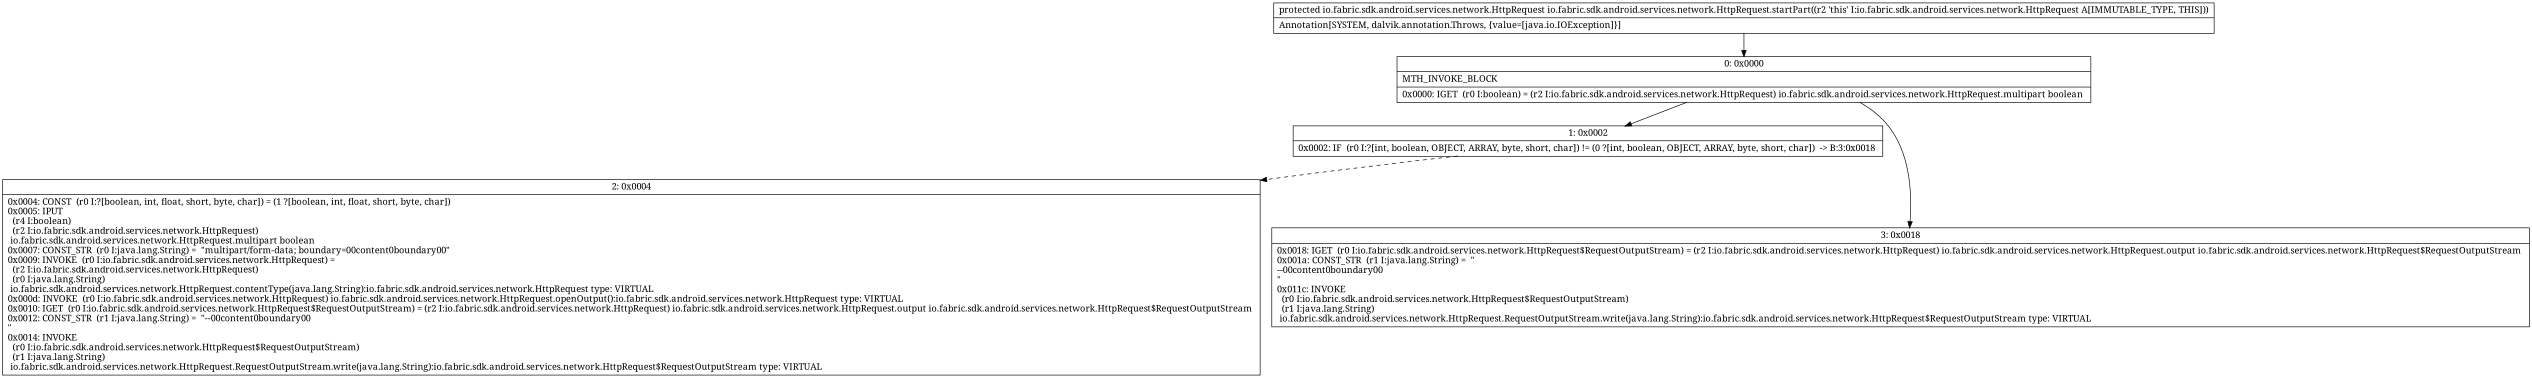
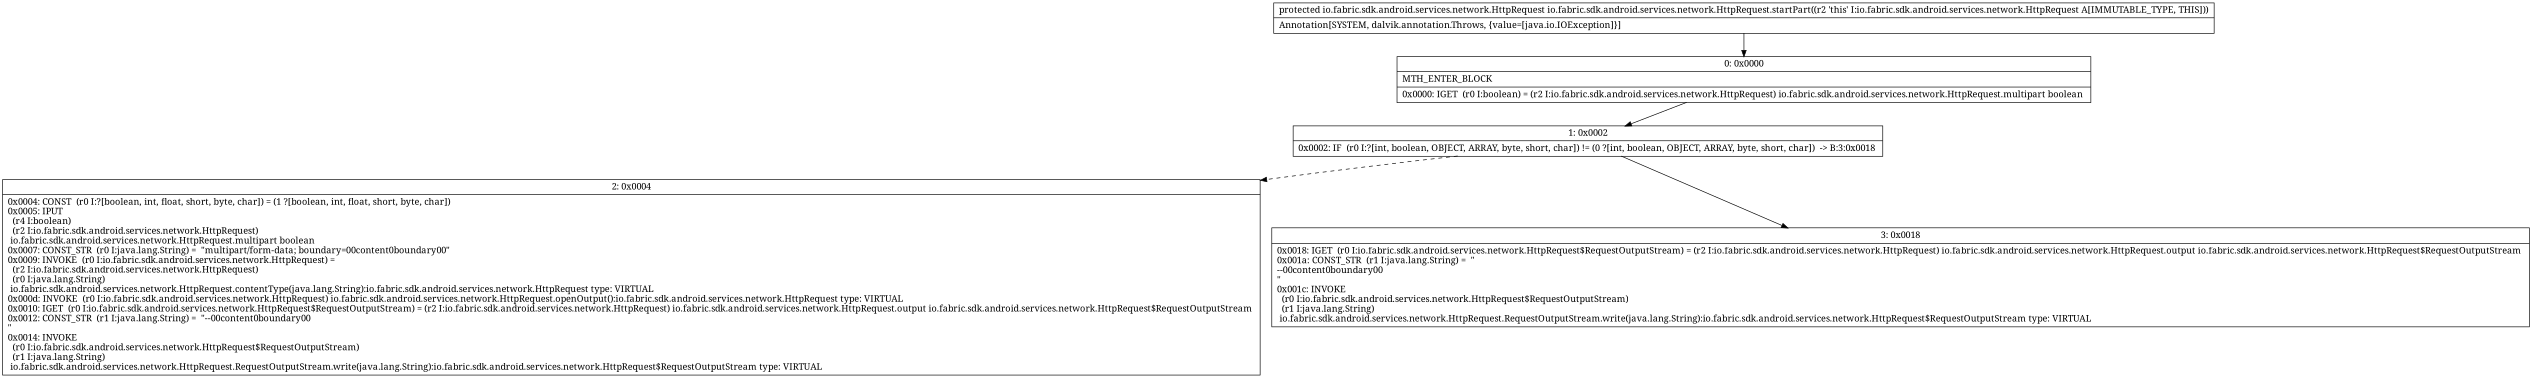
  digraph {
    fontname="Noto Serif"
    node [fontname="Noto Serif" shape=record]
    edge [fontname="Noto Serif"]
-   n1 [label="{0\:\ 0x0000|MTH_INVOKE_BLOCK\l|0x0000: IGET  (r0 I:boolean) = (r2 I:io.fabric.sdk.android.services.network.HttpRequest) io.fabric.sdk.android.services.network.HttpRequest.multipart boolean \l}"]
+   n1 [label="{0\:\ 0x0000|MTH_ENTER_BLOCK\l|0x0000: IGET  (r0 I:boolean) = (r2 I:io.fabric.sdk.android.services.network.HttpRequest) io.fabric.sdk.android.services.network.HttpRequest.multipart boolean \l}"]
    n2 [label="{1\:\ 0x0002|0x0002: IF  (r0 I:?[int, boolean, OBJECT, ARRAY, byte, short, char]) != (0 ?[int, boolean, OBJECT, ARRAY, byte, short, char])  \-\> B:3:0x0018 \l}"]
    n3 [label="{2\:\ 0x0004|0x0004: CONST  (r0 I:?[boolean, int, float, short, byte, char]) = (1 ?[boolean, int, float, short, byte, char]) \l0x0005: IPUT  \l  (r4 I:boolean)\l  (r2 I:io.fabric.sdk.android.services.network.HttpRequest)\l io.fabric.sdk.android.services.network.HttpRequest.multipart boolean \l0x0007: CONST_STR  (r0 I:java.lang.String) =  \"multipart\/form\-data; boundary=00content0boundary00\" \l0x0009: INVOKE  (r0 I:io.fabric.sdk.android.services.network.HttpRequest) = \l  (r2 I:io.fabric.sdk.android.services.network.HttpRequest)\l  (r0 I:java.lang.String)\l io.fabric.sdk.android.services.network.HttpRequest.contentType(java.lang.String):io.fabric.sdk.android.services.network.HttpRequest type: VIRTUAL \l0x000d: INVOKE  (r0 I:io.fabric.sdk.android.services.network.HttpRequest) io.fabric.sdk.android.services.network.HttpRequest.openOutput():io.fabric.sdk.android.services.network.HttpRequest type: VIRTUAL \l0x0010: IGET  (r0 I:io.fabric.sdk.android.services.network.HttpRequest$RequestOutputStream) = (r2 I:io.fabric.sdk.android.services.network.HttpRequest) io.fabric.sdk.android.services.network.HttpRequest.output io.fabric.sdk.android.services.network.HttpRequest$RequestOutputStream \l0x0012: CONST_STR  (r1 I:java.lang.String) =  \"\-\-00content0boundary00\l\" \l0x0014: INVOKE  \l  (r0 I:io.fabric.sdk.android.services.network.HttpRequest$RequestOutputStream)\l  (r1 I:java.lang.String)\l io.fabric.sdk.android.services.network.HttpRequest.RequestOutputStream.write(java.lang.String):io.fabric.sdk.android.services.network.HttpRequest$RequestOutputStream type: VIRTUAL \l}"]
-   n4 [label="{3\:\ 0x0018|0x0018: IGET  (r0 I:io.fabric.sdk.android.services.network.HttpRequest$RequestOutputStream) = (r2 I:io.fabric.sdk.android.services.network.HttpRequest) io.fabric.sdk.android.services.network.HttpRequest.output io.fabric.sdk.android.services.network.HttpRequest$RequestOutputStream \l0x001a: CONST_STR  (r1 I:java.lang.String) =  \"\l\-\-00content0boundary00\l\" \l0x011c: INVOKE  \l  (r0 I:io.fabric.sdk.android.services.network.HttpRequest$RequestOutputStream)\l  (r1 I:java.lang.String)\l io.fabric.sdk.android.services.network.HttpRequest.RequestOutputStream.write(java.lang.String):io.fabric.sdk.android.services.network.HttpRequest$RequestOutputStream type: VIRTUAL \l}"]
+   n4 [label="{3\:\ 0x0018|0x0018: IGET  (r0 I:io.fabric.sdk.android.services.network.HttpRequest$RequestOutputStream) = (r2 I:io.fabric.sdk.android.services.network.HttpRequest) io.fabric.sdk.android.services.network.HttpRequest.output io.fabric.sdk.android.services.network.HttpRequest$RequestOutputStream \l0x001a: CONST_STR  (r1 I:java.lang.String) =  \"\l\-\-00content0boundary00\l\" \l0x001c: INVOKE  \l  (r0 I:io.fabric.sdk.android.services.network.HttpRequest$RequestOutputStream)\l  (r1 I:java.lang.String)\l io.fabric.sdk.android.services.network.HttpRequest.RequestOutputStream.write(java.lang.String):io.fabric.sdk.android.services.network.HttpRequest$RequestOutputStream type: VIRTUAL \l}"]
    n5 [label="{protected io.fabric.sdk.android.services.network.HttpRequest io.fabric.sdk.android.services.network.HttpRequest.startPart((r2 'this' I:io.fabric.sdk.android.services.network.HttpRequest A[IMMUTABLE_TYPE, THIS]))  | Annotation[SYSTEM, dalvik.annotation.Throws, \{value=[java.io.IOException]\}]\l}"]
    n1 -> n2
    n2 -> n3 [style=dashed]
-   n1 -> n4
+   n2 -> n4
    n5 -> n1
  }
